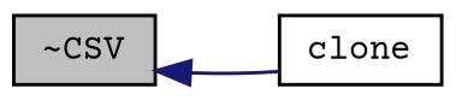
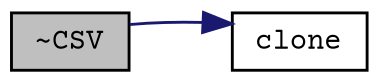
  digraph {
    rankdir=LR
    fontname="Courier Prime"
    node [color=black fontname="Courier Prime" fontsize=10 shape=record]
    n1 [fillcolor=grey75 fontcolor=black height=0.2 label="~CSV" style=filled width=0.4]
    n2 [height=0.2 label=clone width=0.4]
-   n1 -> n2 [color=midnightblue dir=back fontname="Courier Prime" fontsize=10 labelfontname=FreeSans labelfontsize=10 style=solid]
+   n2 -> n1 [color=midnightblue dir=back fontname="Courier Prime" fontsize=10 labelfontname=FreeSans labelfontsize=10 style=solid]
  }
